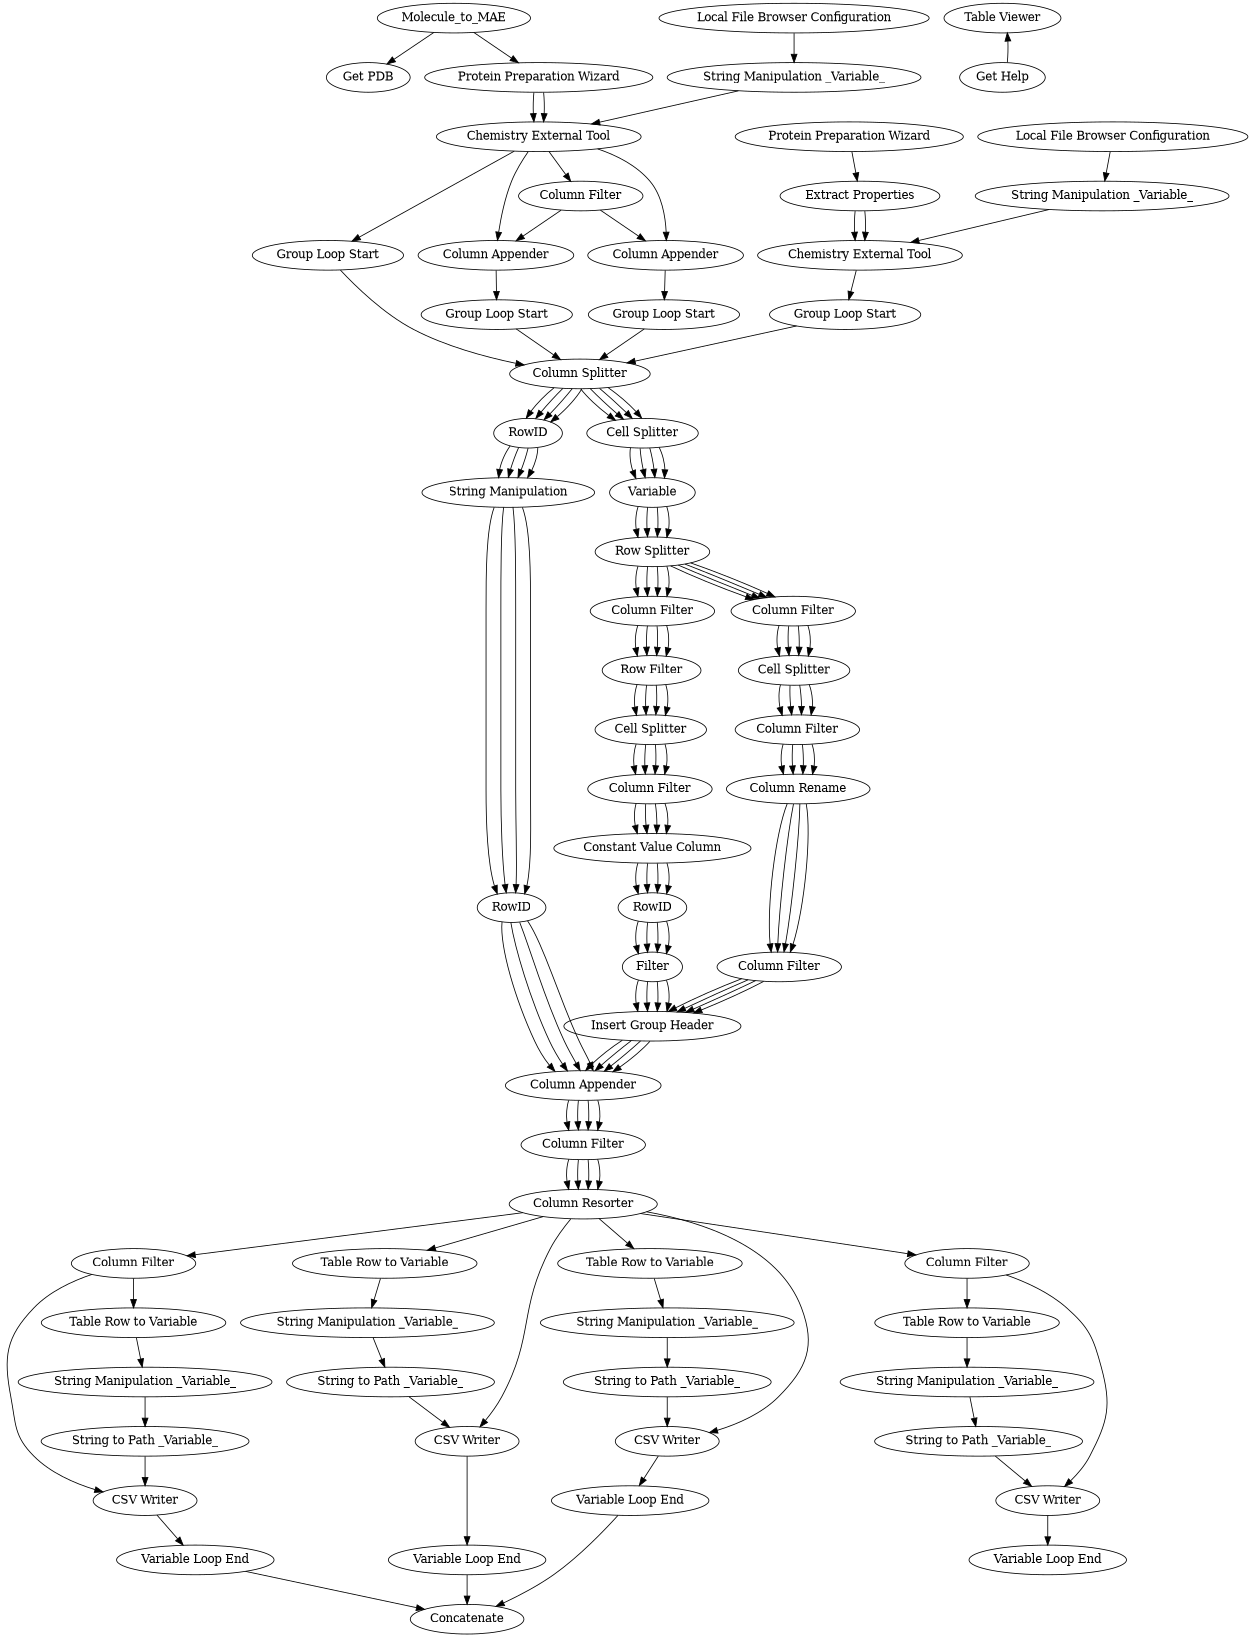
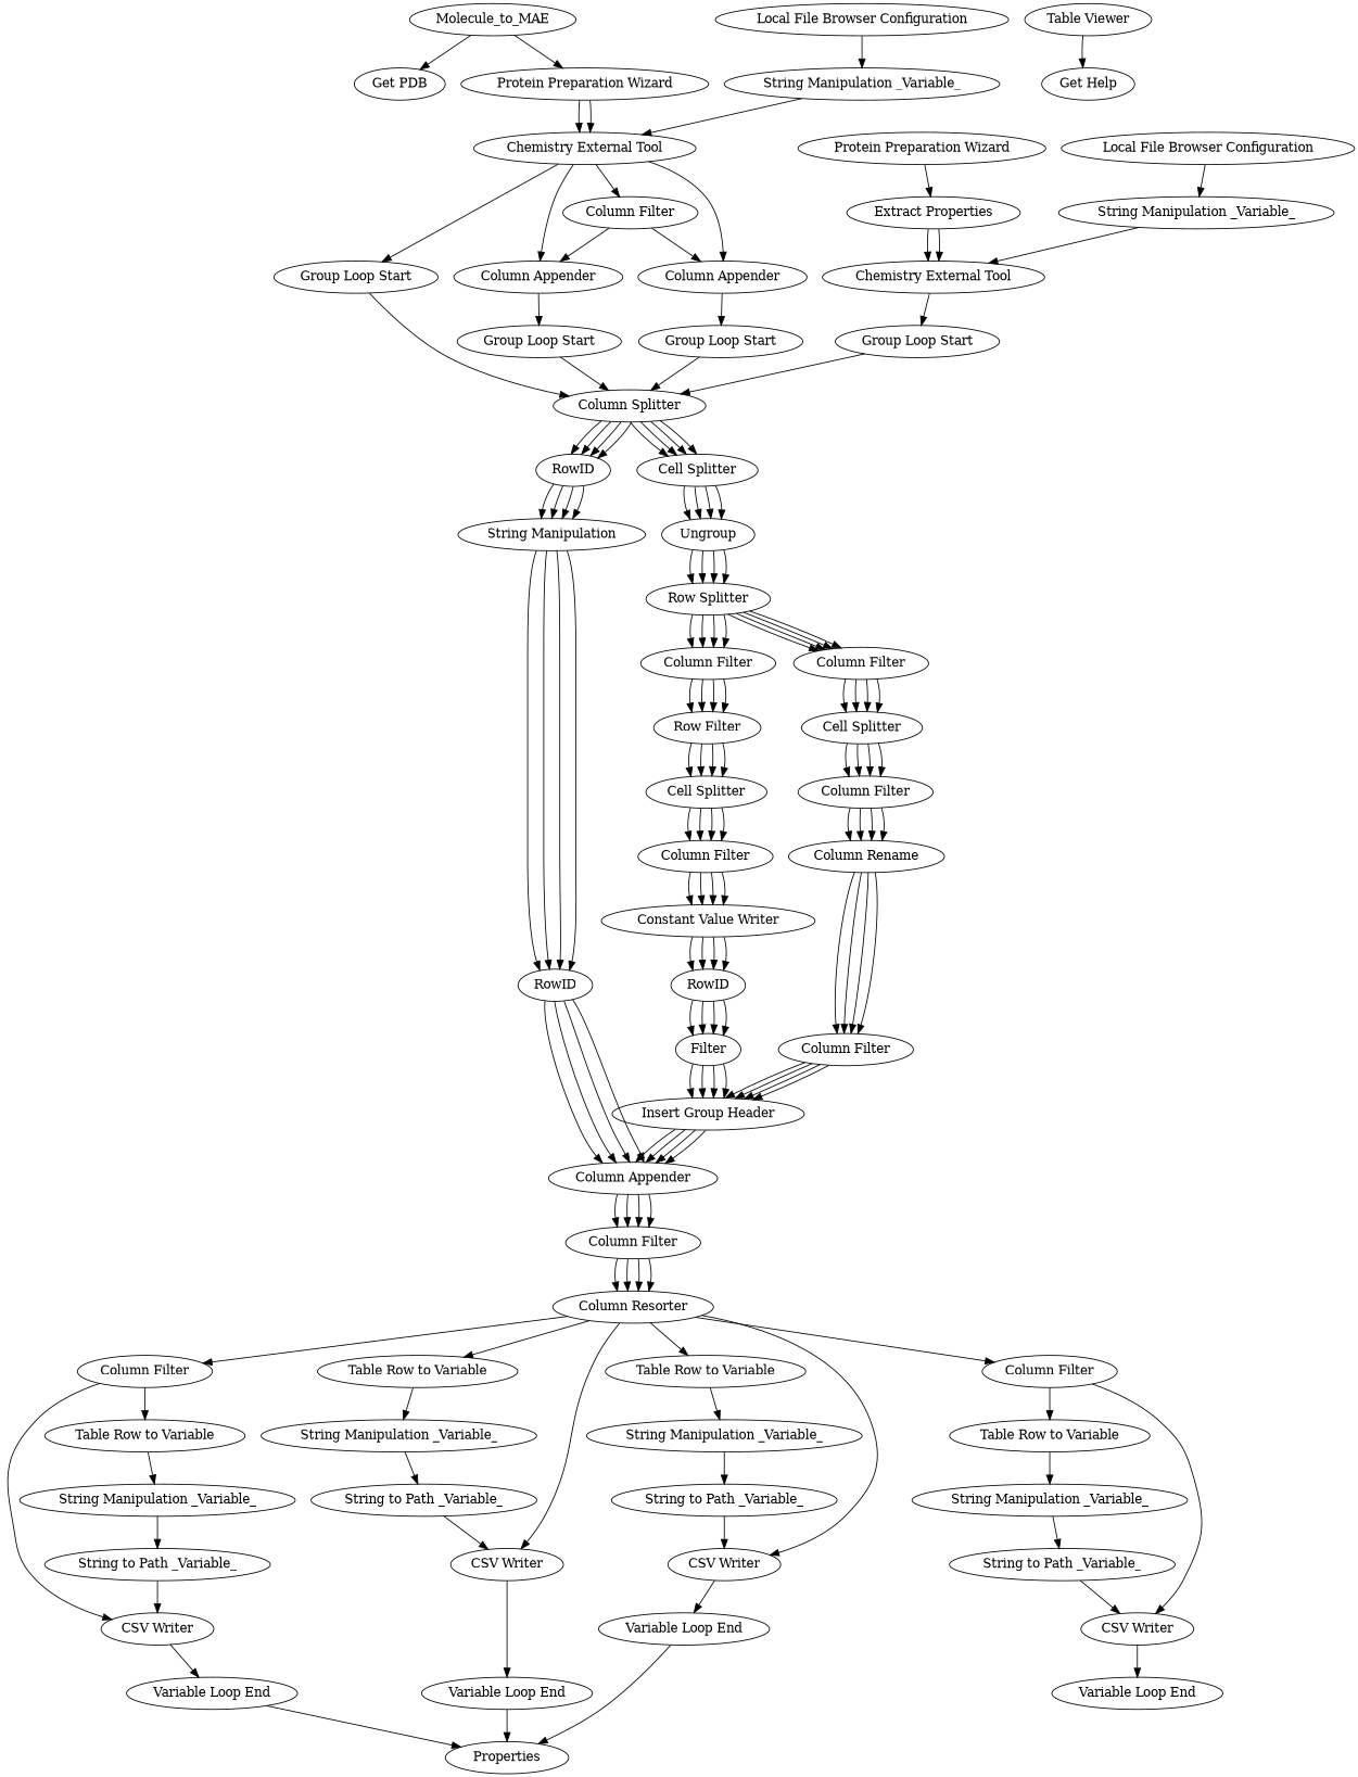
  digraph {
    rankdir=TB
    n1 [label="Group Loop Start"]
    n2 [label="Column Splitter"]
    n3 [label=RowID]
    n4 [label="Cell Splitter"]
    n5 [label="Get PDB"]
    n6 [label=Molecule_to_MAE]
    n7 [label="Protein Preparation Wizard"]
    n8 [label="Chemistry External Tool"]
    n9 [label="Column Appender"]
    n10 [label="Column Filter"]
    n11 [label="Column Appender"]
    n12 [label="Group Loop Start"]
    n13 [label="Group Loop Start"]
    n14 [label="Column Filter"]
    n15 [label="CSV Writer"]
    n16 [label="Table Row to Variable"]
    n17 [label="Variable Loop End"]
    n18 [label="String Manipulation _Variable_"]
-   n19 [label=Variable]
+   n19 [label=Ungroup]
    n20 [label="Row Splitter"]
    n21 [label="Column Filter"]
    n22 [label="Column Filter"]
    n23 [label="Row Filter"]
    n24 [label="Cell Splitter"]
    n25 [label="Cell Splitter"]
    n26 [label="Column Filter"]
    n27 [label="Column Filter"]
    n28 [label=Filter]
    n29 [label="Insert Group Header"]
    n30 [label="Column Appender"]
    n31 [label="Column Filter"]
-   n32 [label="Constant Value Column"]
+   n32 [label="Constant Value Writer"]
    n33 [label=RowID]
    n34 [label="String Manipulation"]
    n35 [label=RowID]
    n36 [label="Column Resorter"]
    n37 [label="Table Row to Variable"]
    n38 [label="CSV Writer"]
    n39 [label="Table Row to Variable"]
    n40 [label="CSV Writer"]
    n41 [label="Column Filter"]
    n42 [label="String Manipulation _Variable_"]
    n43 [label="Variable Loop End"]
    n44 [label="String Manipulation _Variable_"]
    n45 [label="Variable Loop End"]
    n46 [label="Table Row to Variable"]
    n47 [label="CSV Writer"]
    n48 [label="Column Rename"]
    n49 [label="Column Filter"]
-   n50 [label=Concatenate]
+   n50 [label=Properties]
    n51 [label="String to Path _Variable_"]
    n52 [label="Table Viewer"]
    n53 [label="Get Help"]
    n54 [label="String to Path _Variable_"]
    n55 [label="String to Path _Variable_"]
    n56 [label="Protein Preparation Wizard"]
    n57 [label="Extract Properties"]
    n58 [label="Chemistry External Tool"]
    n59 [label="Group Loop Start"]
    n60 [label="String Manipulation _Variable_"]
    n61 [label="Variable Loop End"]
    n62 [label="String to Path _Variable_"]
    n63 [label="Local File Browser Configuration"]
    n64 [label="String Manipulation _Variable_"]
    n65 [label="Local File Browser Configuration"]
    n66 [label="String Manipulation _Variable_"]
    n1 -> n2
    n2 -> n3
    n2 -> n3
    n2 -> n3
    n2 -> n3
    n2 -> n4
    n2 -> n4
    n2 -> n4
    n2 -> n4
    n3 -> n34
    n3 -> n34
    n3 -> n34
    n3 -> n34
    n4 -> n19
    n4 -> n19
    n4 -> n19
    n4 -> n19
    n6 -> n5
    n6 -> n7
    n7 -> n8
    n7 -> n8
    n8 -> n1
    n8 -> n9
    n8 -> n10
    n8 -> n11
    n9 -> n12
    n10 -> n9
    n10 -> n11
    n11 -> n13
    n12 -> n2
    n13 -> n2
    n14 -> n15
    n14 -> n16
    n15 -> n17
    n16 -> n18
    n17 -> n50
    n18 -> n51
    n19 -> n20
    n19 -> n20
    n19 -> n20
    n19 -> n20
    n20 -> n21
    n20 -> n21
    n20 -> n21
    n20 -> n21
    n20 -> n22
    n20 -> n22
    n20 -> n22
    n20 -> n22
    n21 -> n23
    n21 -> n23
    n21 -> n23
    n21 -> n23
    n22 -> n24
    n22 -> n24
    n22 -> n24
    n22 -> n24
    n23 -> n25
    n23 -> n25
    n23 -> n25
    n23 -> n25
    n24 -> n26
    n24 -> n26
    n24 -> n26
    n24 -> n26
    n25 -> n27
    n25 -> n27
    n25 -> n27
    n25 -> n27
    n26 -> n48
    n26 -> n48
    n26 -> n48
    n26 -> n48
    n27 -> n32
    n27 -> n32
    n27 -> n32
    n27 -> n32
    n28 -> n29
    n28 -> n29
    n28 -> n29
    n28 -> n29
    n29 -> n30
    n29 -> n30
    n29 -> n30
    n29 -> n30
    n30 -> n31
    n30 -> n31
    n30 -> n31
    n30 -> n31
    n31 -> n36
    n31 -> n36
    n31 -> n36
    n31 -> n36
    n32 -> n33
    n32 -> n33
    n32 -> n33
    n32 -> n33
    n33 -> n28
    n33 -> n28
    n33 -> n28
    n33 -> n28
    n34 -> n35
    n34 -> n35
    n34 -> n35
    n34 -> n35
    n35 -> n30
    n35 -> n30
    n35 -> n30
    n35 -> n30
    n36 -> n14
    n36 -> n37
    n36 -> n38
    n36 -> n39
    n36 -> n40
    n36 -> n41
    n37 -> n42
    n38 -> n43
    n39 -> n44
    n40 -> n45
    n41 -> n46
    n41 -> n47
    n42 -> n54
    n43 -> n50
    n44 -> n55
    n45 -> n50
    n46 -> n60
    n47 -> n61
    n48 -> n49
    n48 -> n49
    n48 -> n49
    n48 -> n49
    n49 -> n29
    n49 -> n29
    n49 -> n29
    n49 -> n29
    n51 -> n15
-   n53 -> n52
+   n52 -> n53
    n54 -> n38
    n55 -> n40
    n56 -> n57
    n57 -> n58
    n57 -> n58
    n58 -> n59
    n59 -> n2
    n60 -> n62
    n62 -> n47
    n63 -> n64
    n64 -> n58
    n65 -> n66
    n66 -> n8
  }
